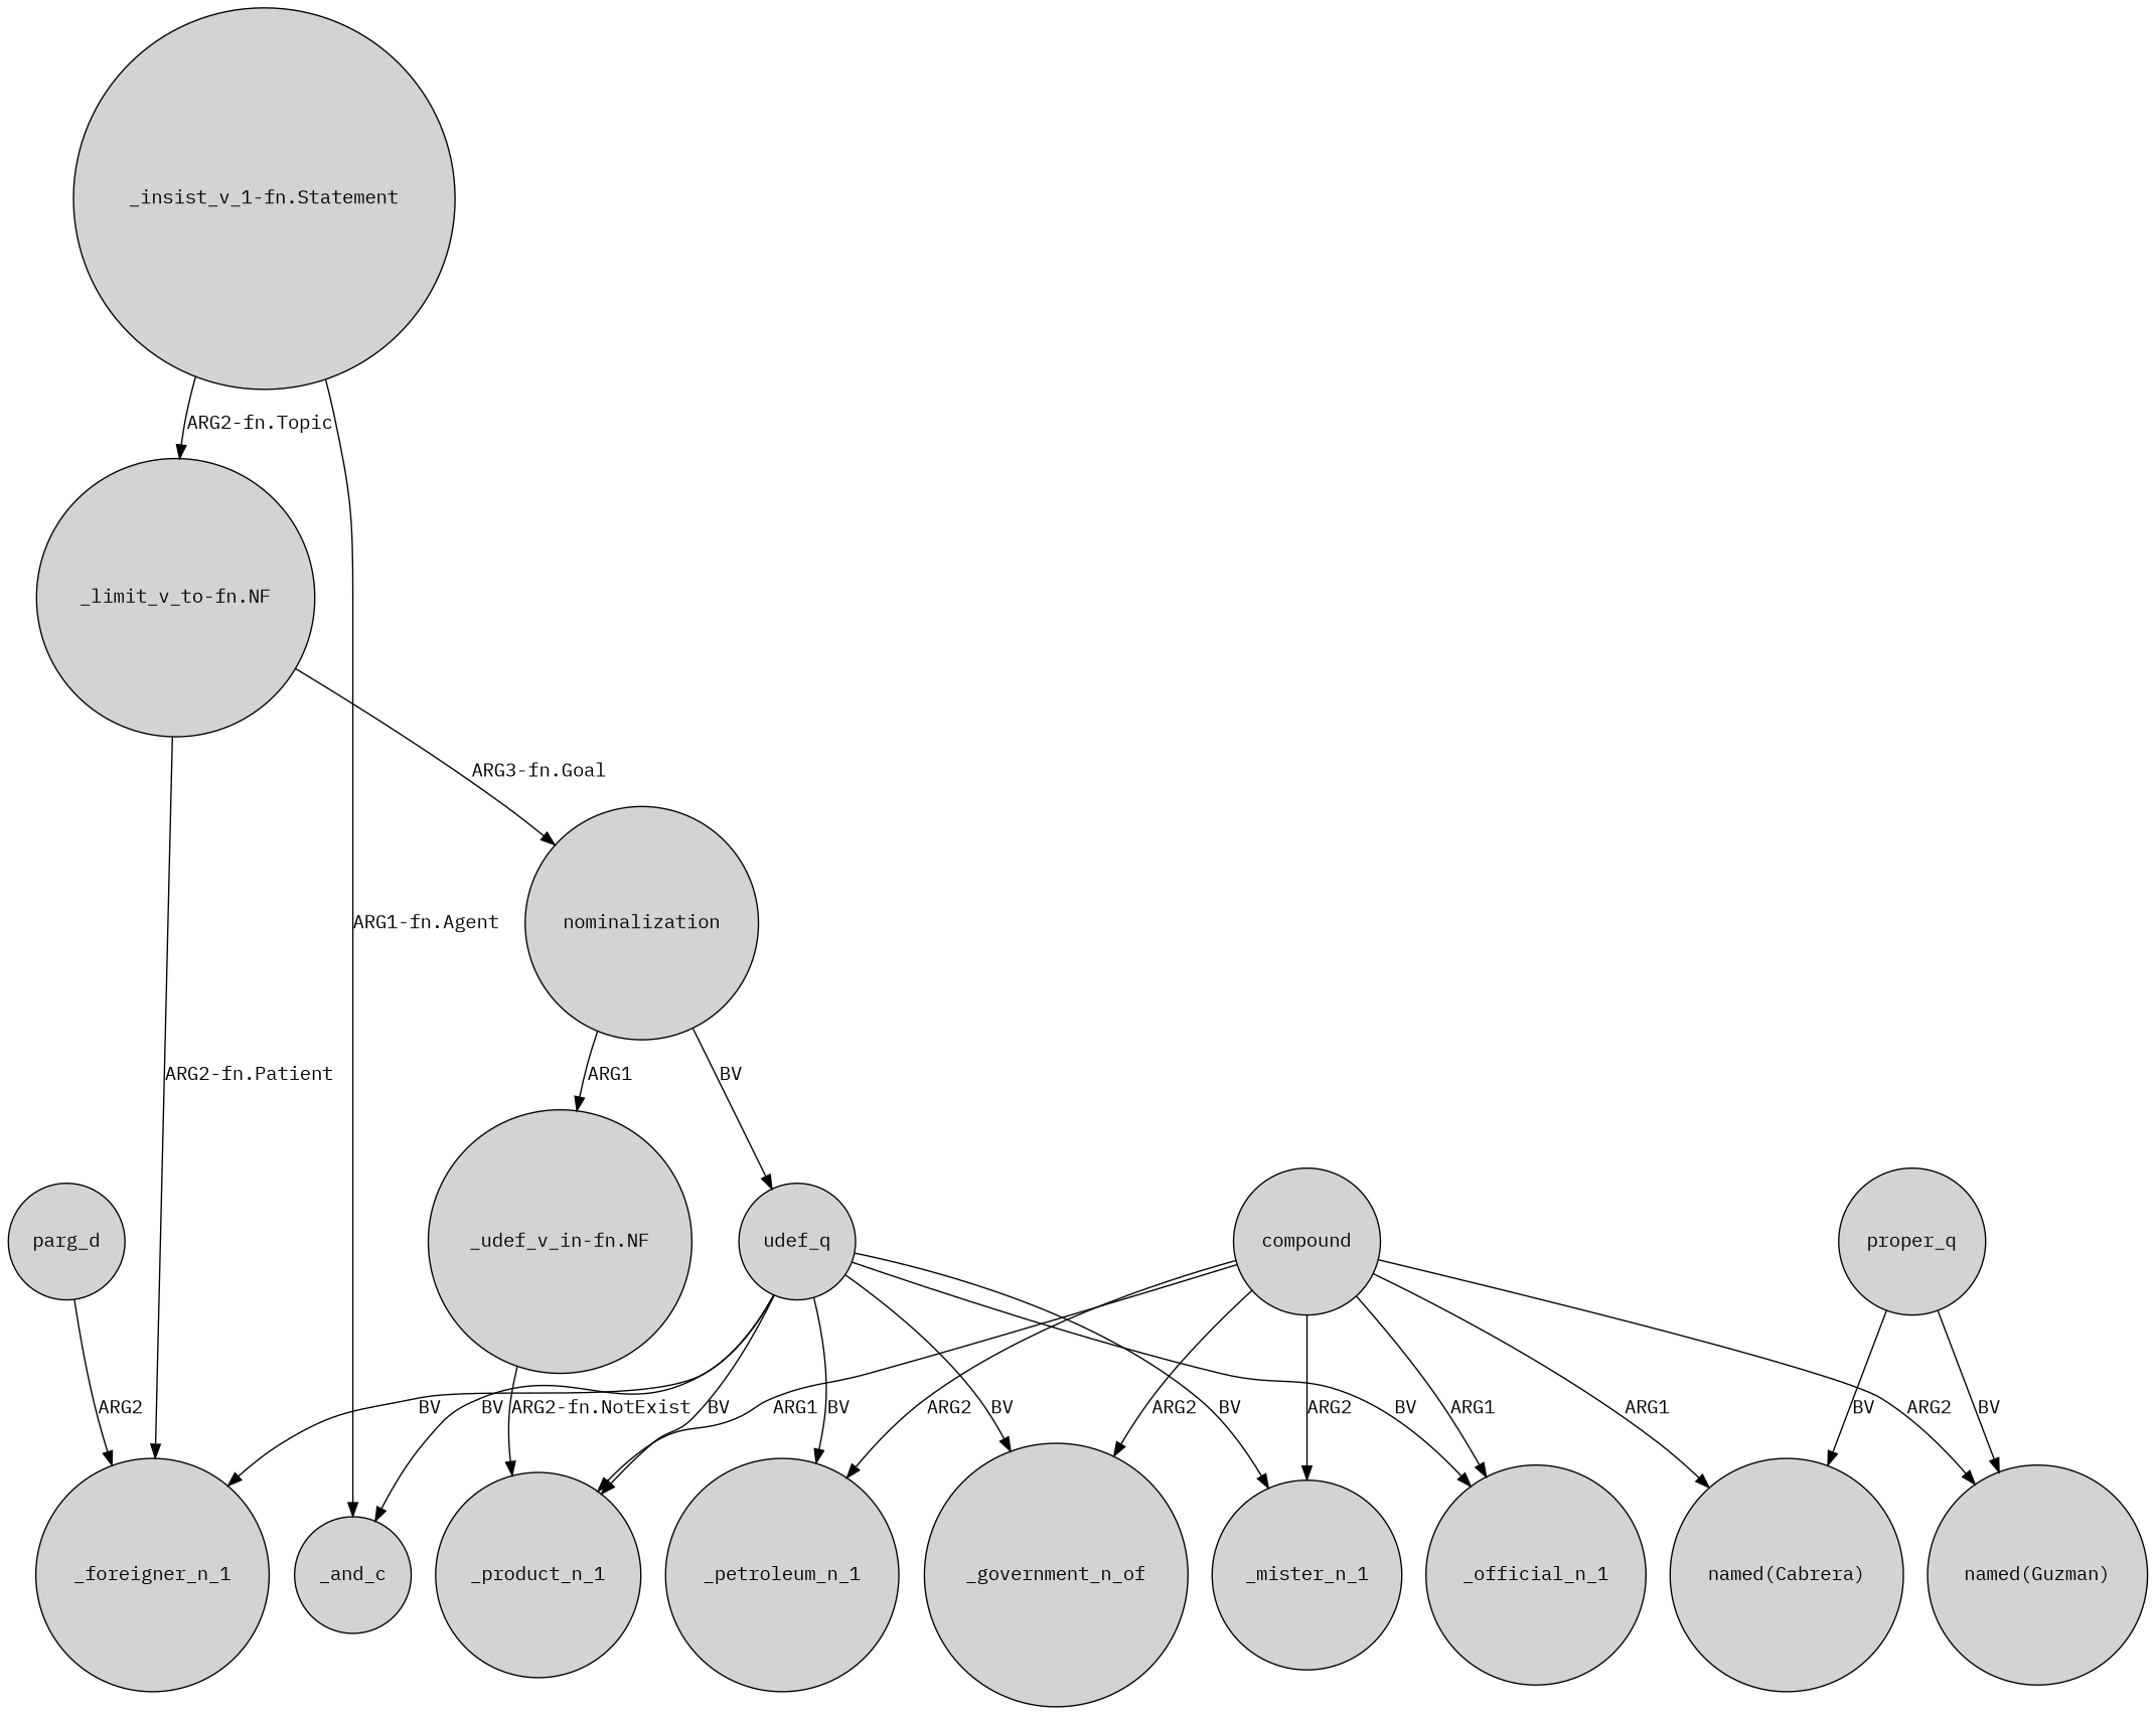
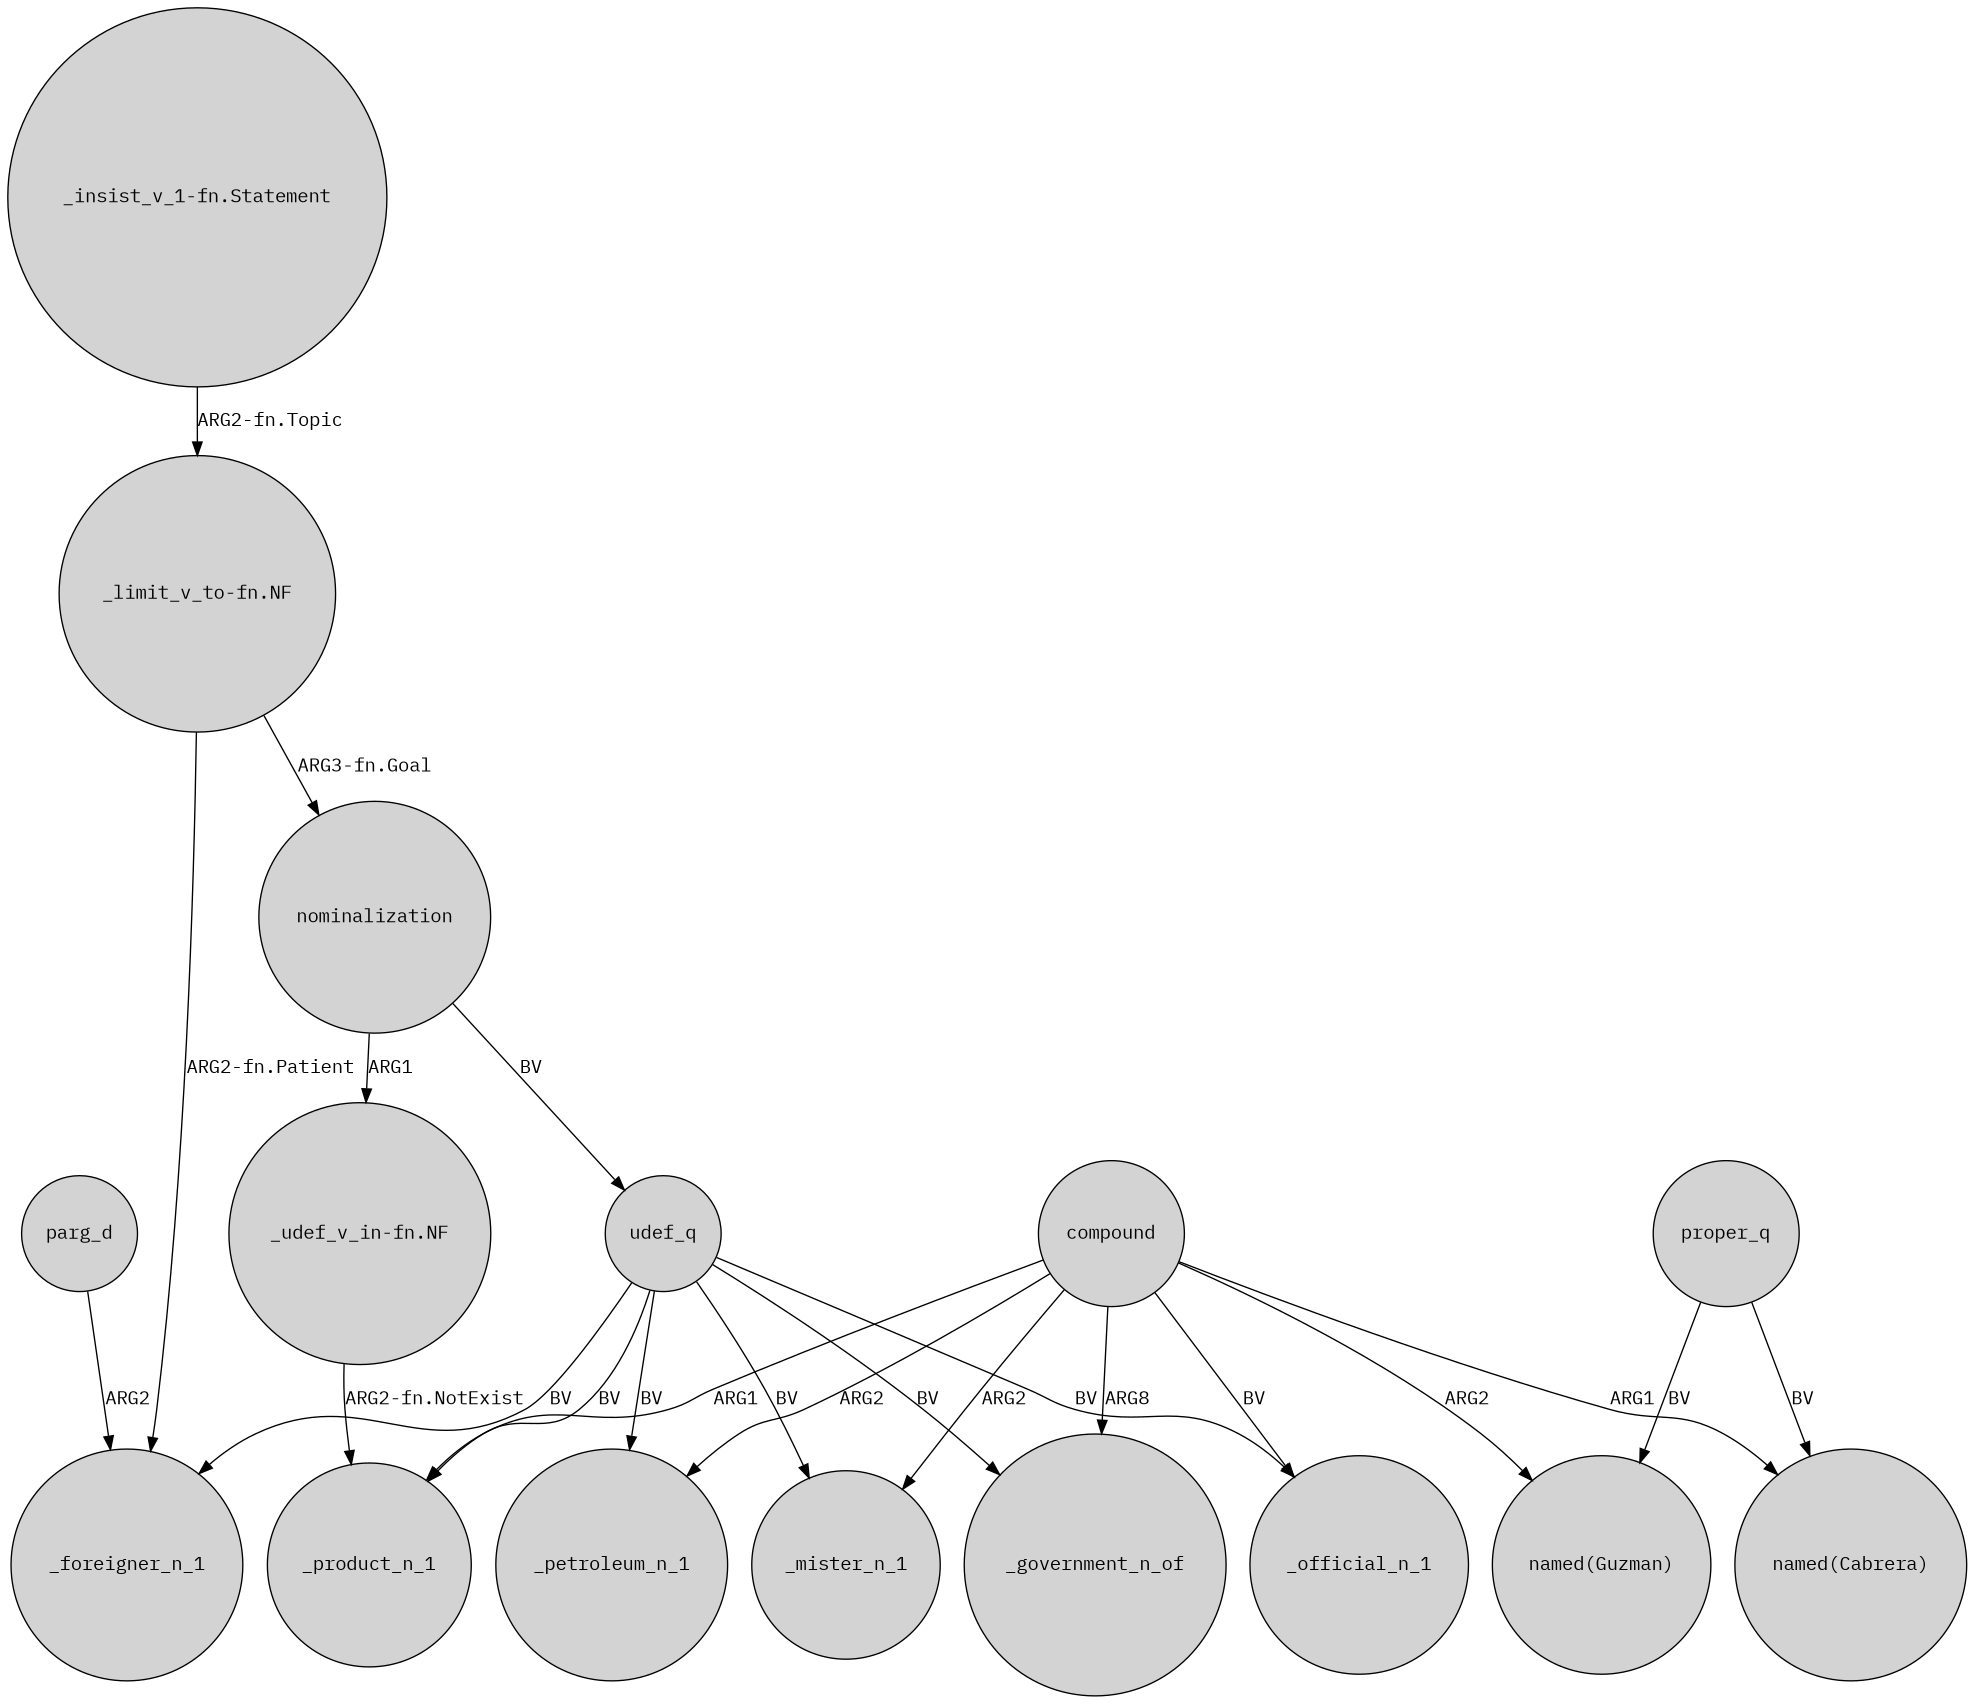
  digraph {
    fontname="IBM Plex Mono"
    node [fontname="IBM Plex Mono" shape=circle style=filled]
    edge [fontname="IBM Plex Mono"]
    compound
    _petroleum_n_1
    _product_n_1
    "named(Guzman)"
    _government_n_of
    _mister_n_1
    _official_n_1
    "named(Cabrera)"
    "_limit_v_to-fn.NF"
    nominalization
    _foreigner_n_1
    n12 [label="_udef_v_in-fn.NF"]
    udef_q
-   _and_c
    proper_q
    "_insist_v_1-fn.Statement"
    parg_d
    compound -> _petroleum_n_1 [label=ARG2]
    compound -> _product_n_1 [label=ARG1]
    compound -> "named(Guzman)" [label=ARG2]
-   compound -> _government_n_of [label=ARG2]
+   compound -> _government_n_of [label=ARG8]
    compound -> _mister_n_1 [label=ARG2]
-   compound -> _official_n_1 [label=ARG1]
+   compound -> _official_n_1 [label=BV]
    compound -> "named(Cabrera)" [label=ARG1]
    "_limit_v_to-fn.NF" -> nominalization [label="ARG3-fn.Goal"]
    "_limit_v_to-fn.NF" -> _foreigner_n_1 [label="ARG2-fn.Patient"]
    nominalization -> n12 [label=ARG1]
    nominalization -> udef_q [label=BV]
    n12 -> _product_n_1 [label="ARG2-fn.NotExist"]
    udef_q -> _petroleum_n_1 [label=BV]
    udef_q -> _product_n_1 [label=BV]
    udef_q -> _government_n_of [label=BV]
    udef_q -> _mister_n_1 [label=BV]
    udef_q -> _official_n_1 [label=BV]
    udef_q -> _foreigner_n_1 [label=BV]
-   udef_q -> _and_c [label=BV]
    proper_q -> "named(Guzman)" [label=BV]
    proper_q -> "named(Cabrera)" [label=BV]
    "_insist_v_1-fn.Statement" -> "_limit_v_to-fn.NF" [label="ARG2-fn.Topic"]
-   "_insist_v_1-fn.Statement" -> _and_c [label="ARG1-fn.Agent"]
    parg_d -> _foreigner_n_1 [label=ARG2]
  }
